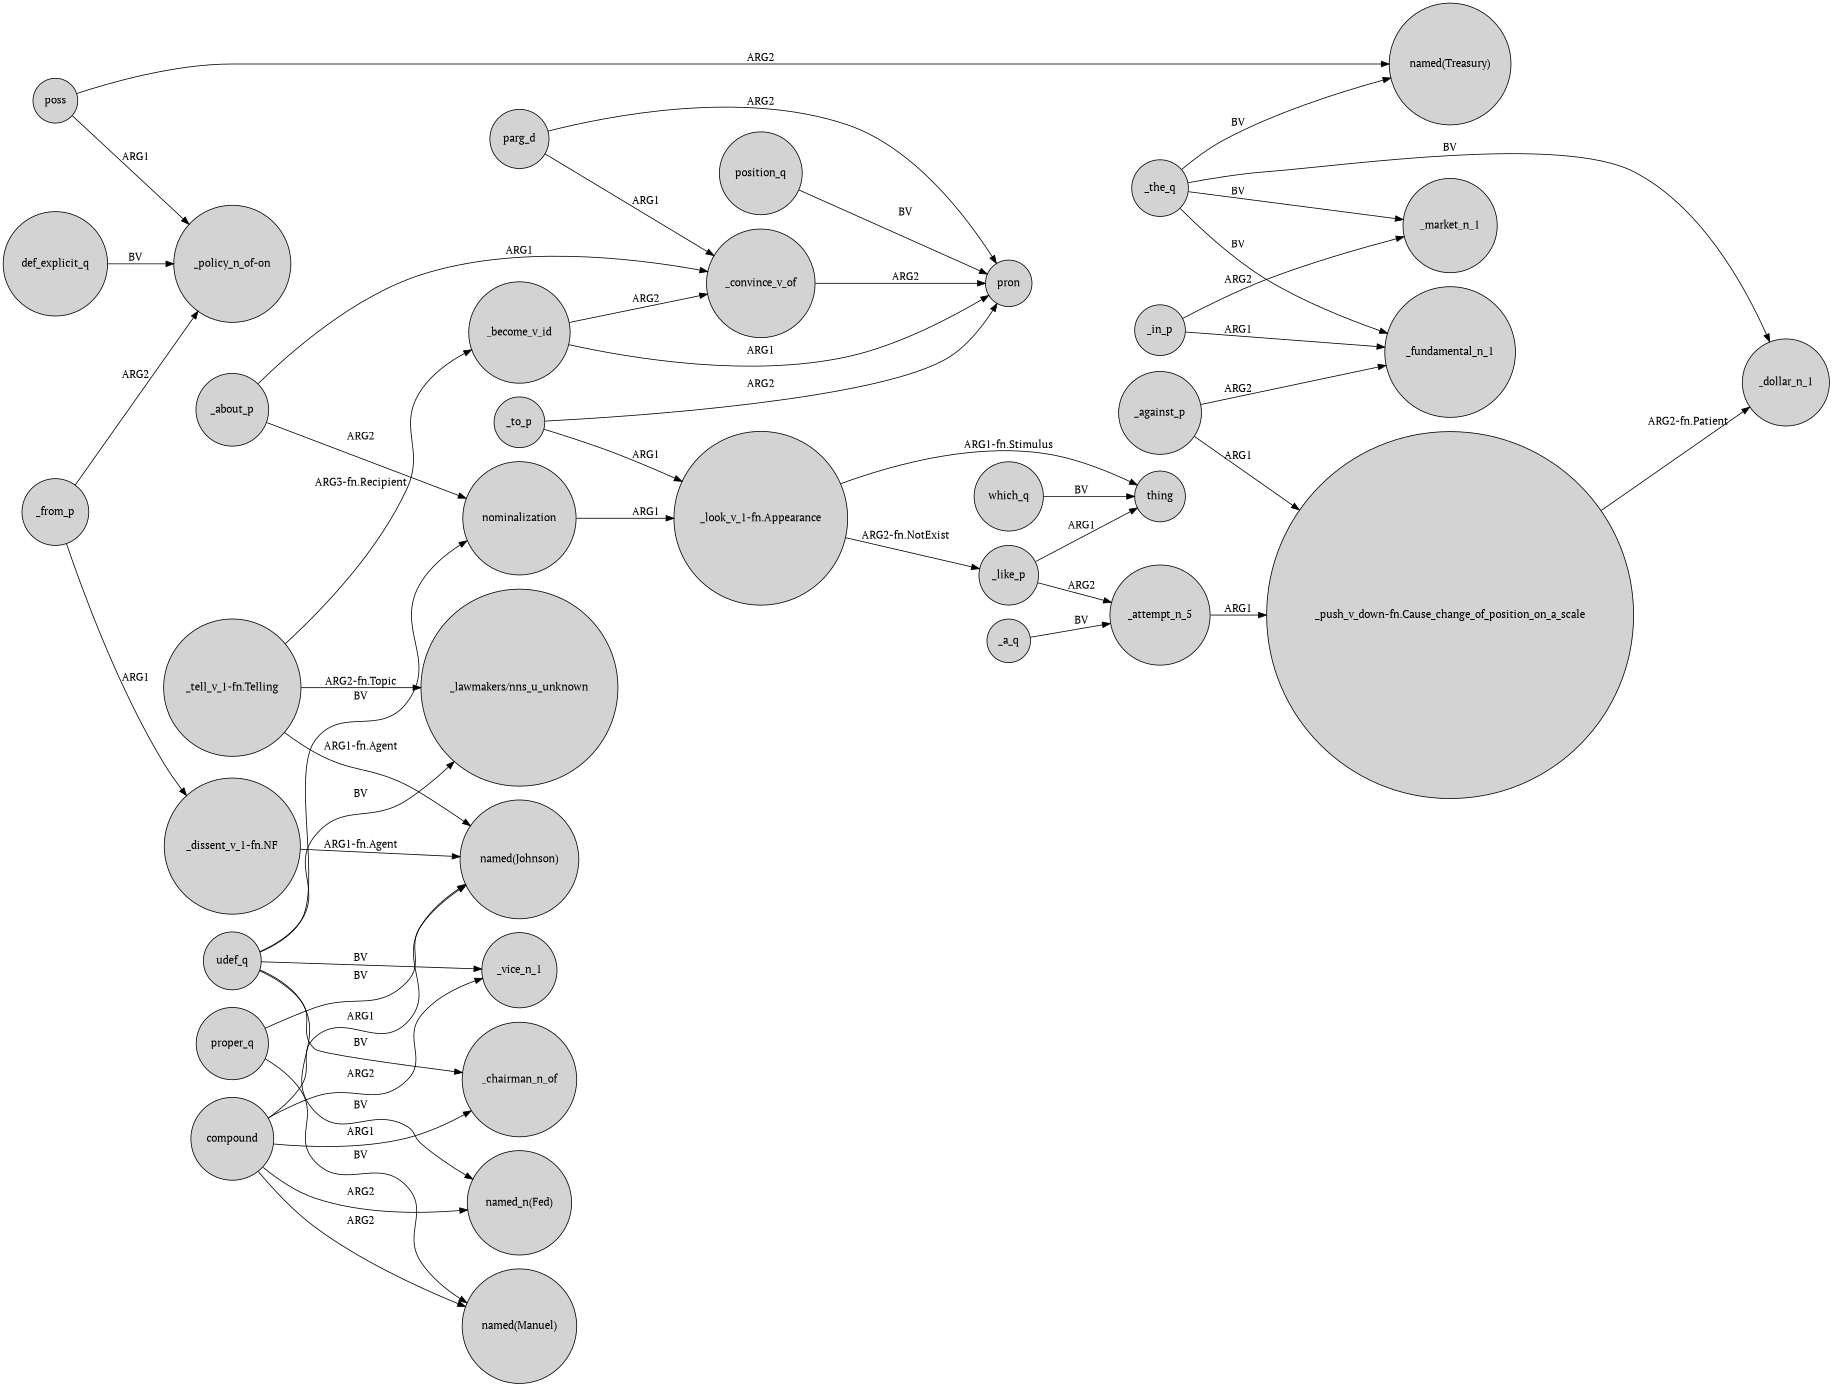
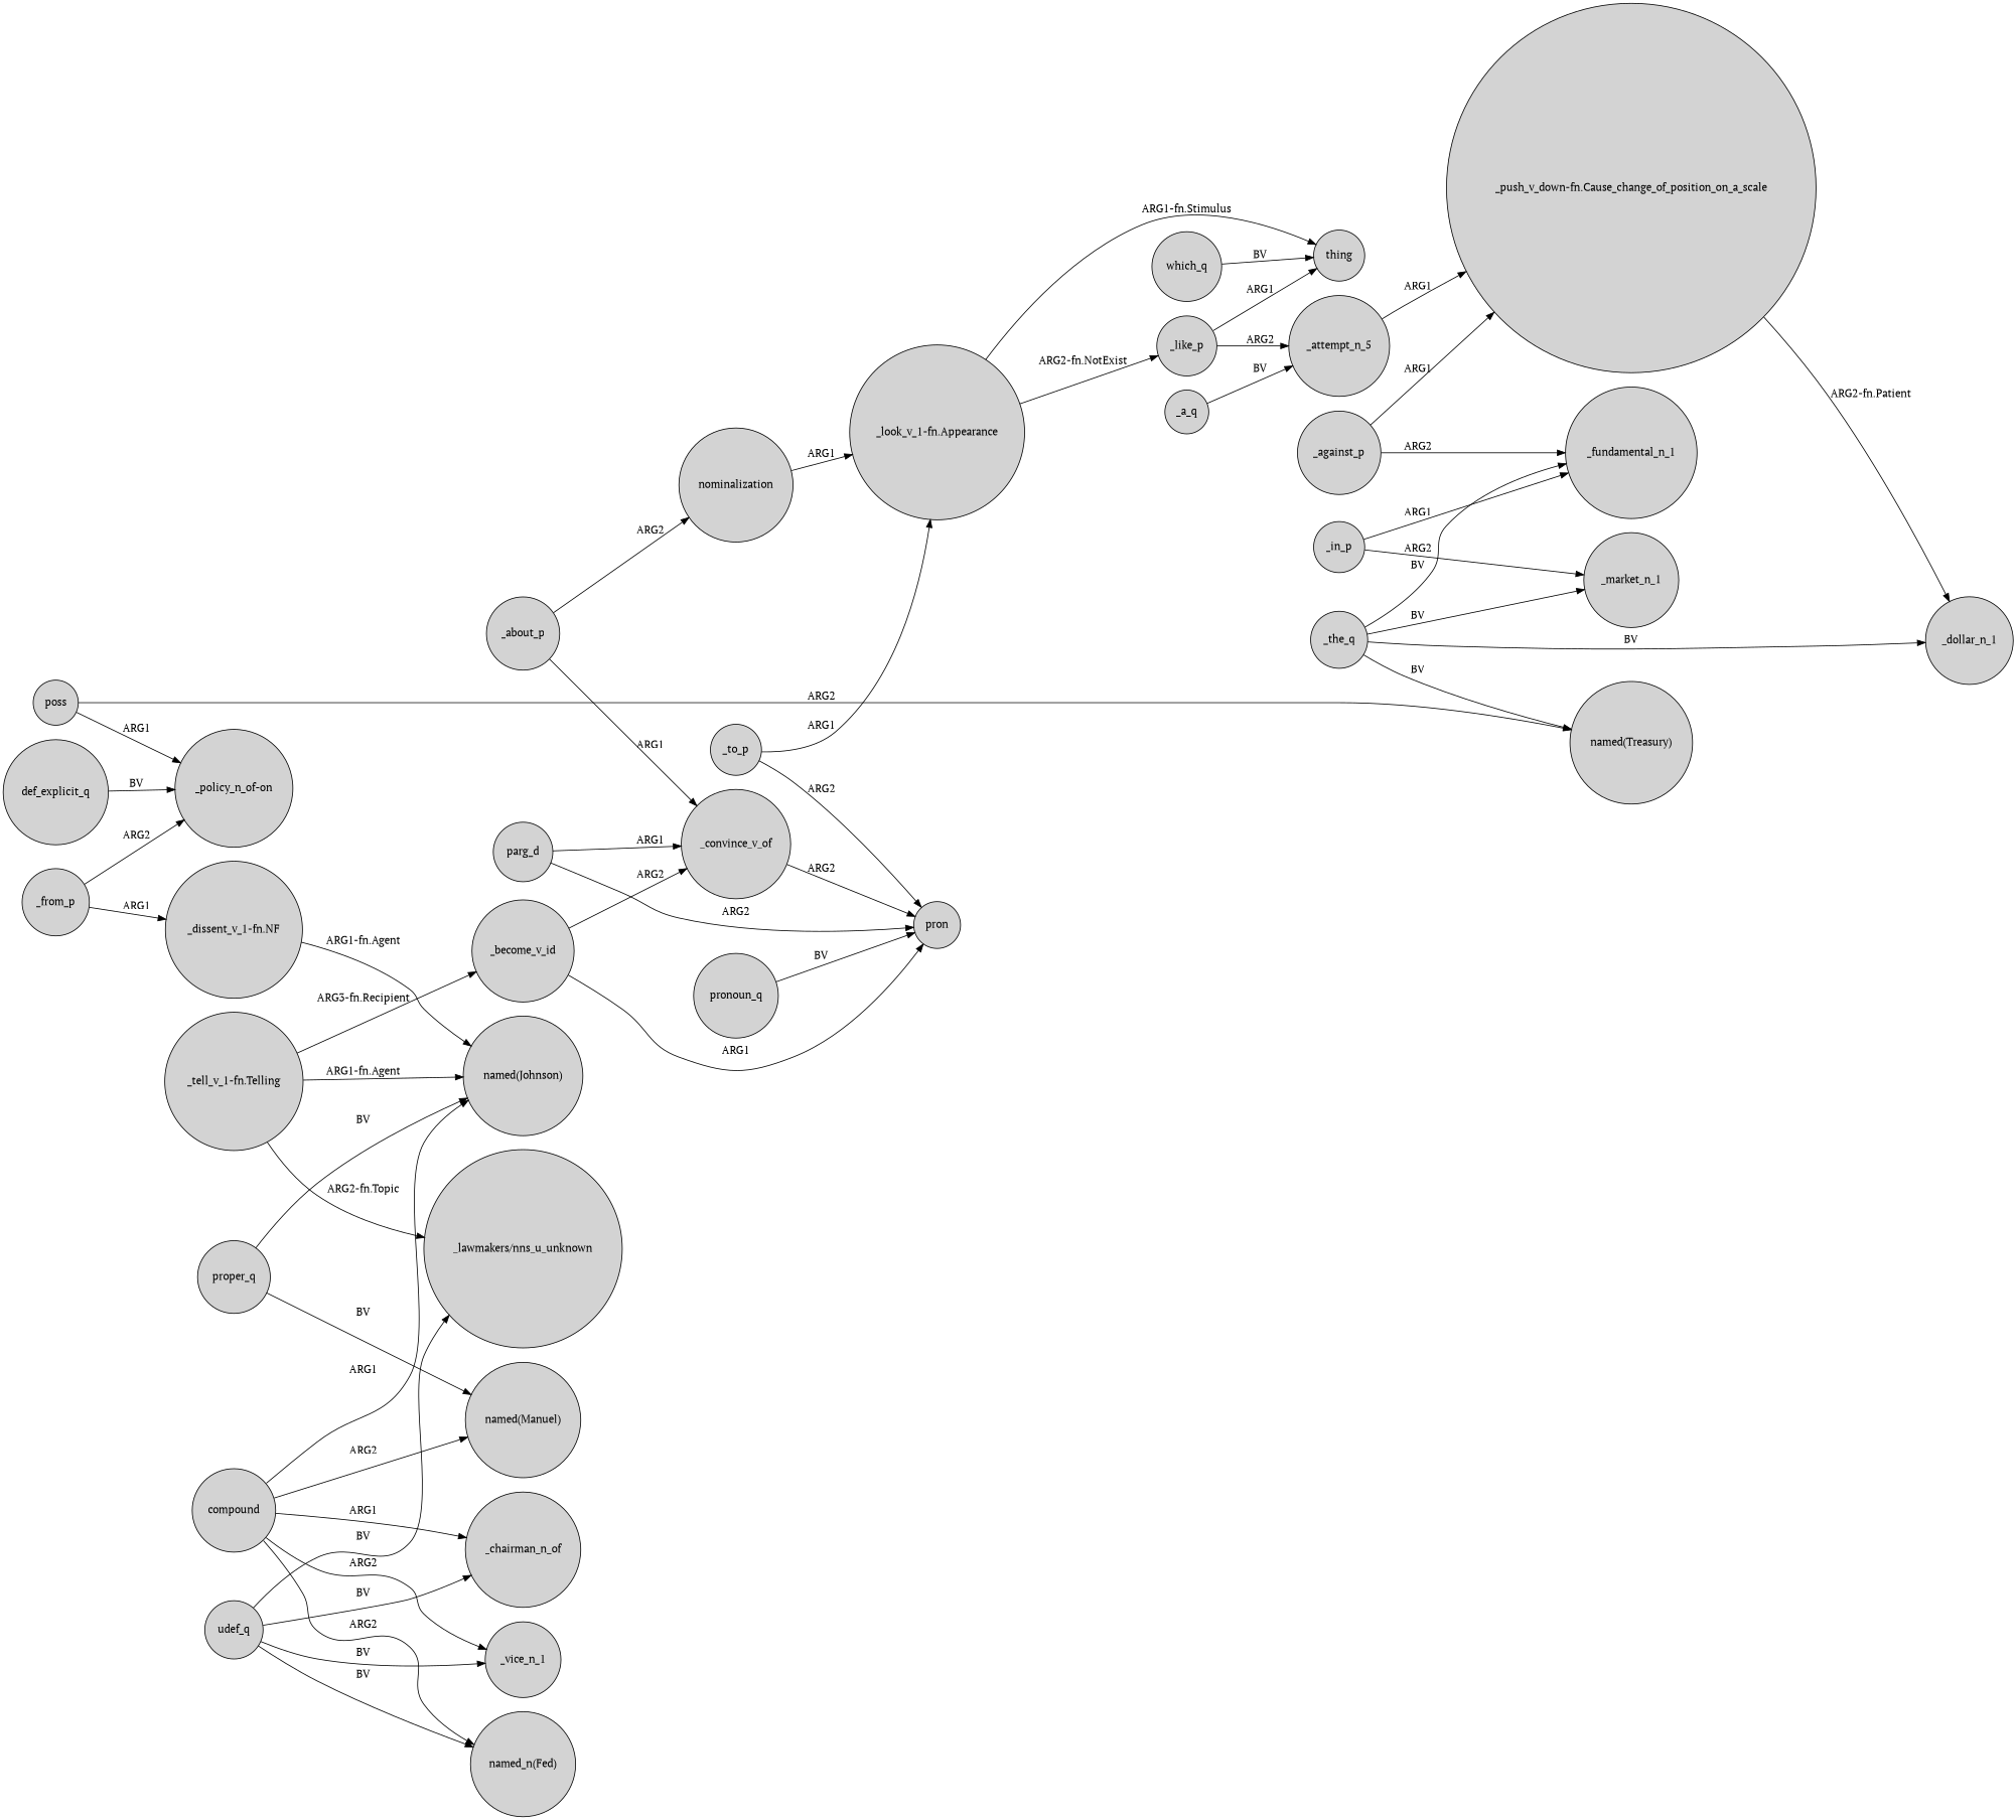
  digraph {
    fontname="PT Serif"
    rankdir=LR
    node [fontname="PT Serif" shape=circle style=filled]
    edge [fontname="PT Serif"]
    nominalization
    "_look_v_1-fn.Appearance"
    _like_p
    thing
    n5 [label=_attempt_n_5]
    "_tell_v_1-fn.Telling"
    _become_v_id
    "named(Johnson)"
    "_lawmakers/nns_u_unknown"
    pron
    _convince_v_of
    compound
    _vice_n_1
    "named(Manuel)"
    _chairman_n_of
    "named_n(Fed)"
    proper_q
    "_dissent_v_1-fn.NF"
    "_push_v_down-fn.Cause_change_of_position_on_a_scale"
    _dollar_n_1
    _about_p
    udef_q
    _in_p
    _fundamental_n_1
    _market_n_1
    _the_q
    "named(Treasury)"
    poss
    "_policy_n_of-on"
    def_explicit_q
    parg_d
    _a_q
    _against_p
-   pronoun_q [label=position_q]
+   pronoun_q
    _from_p
    _to_p
    which_q
    nominalization -> "_look_v_1-fn.Appearance" [label=ARG1]
    "_look_v_1-fn.Appearance" -> _like_p [label="ARG2-fn.NotExist"]
    "_look_v_1-fn.Appearance" -> thing [label="ARG1-fn.Stimulus"]
    _like_p -> thing [label=ARG1]
    _like_p -> n5 [label=ARG2]
    n5 -> "_push_v_down-fn.Cause_change_of_position_on_a_scale" [label=ARG1]
    "_tell_v_1-fn.Telling" -> _become_v_id [label="ARG3-fn.Recipient"]
    "_tell_v_1-fn.Telling" -> "named(Johnson)" [label="ARG1-fn.Agent"]
    "_tell_v_1-fn.Telling" -> "_lawmakers/nns_u_unknown" [label="ARG2-fn.Topic"]
    _become_v_id -> pron [label=ARG1]
    _become_v_id -> _convince_v_of [label=ARG2]
    _convince_v_of -> pron [label=ARG2]
    compound -> "named(Johnson)" [label=ARG1]
    compound -> _vice_n_1 [label=ARG2]
    compound -> "named(Manuel)" [label=ARG2]
    compound -> _chairman_n_of [label=ARG1]
    compound -> "named_n(Fed)" [label=ARG2]
    proper_q -> "named(Johnson)" [label=BV]
    proper_q -> "named(Manuel)" [label=BV]
    "_dissent_v_1-fn.NF" -> "named(Johnson)" [label="ARG1-fn.Agent"]
    "_push_v_down-fn.Cause_change_of_position_on_a_scale" -> _dollar_n_1 [label="ARG2-fn.Patient"]
    _about_p -> nominalization [label=ARG2]
    _about_p -> _convince_v_of [label=ARG1]
-   udef_q -> nominalization [label=BV]
    udef_q -> "_lawmakers/nns_u_unknown" [label=BV]
    udef_q -> _vice_n_1 [label=BV]
    udef_q -> _chairman_n_of [label=BV]
    udef_q -> "named_n(Fed)" [label=BV]
    _in_p -> _fundamental_n_1 [label=ARG1]
    _in_p -> _market_n_1 [label=ARG2]
    _the_q -> _dollar_n_1 [label=BV]
    _the_q -> _fundamental_n_1 [label=BV]
    _the_q -> _market_n_1 [label=BV]
    _the_q -> "named(Treasury)" [label=BV]
    poss -> "named(Treasury)" [label=ARG2]
    poss -> "_policy_n_of-on" [label=ARG1]
    def_explicit_q -> "_policy_n_of-on" [label=BV]
    parg_d -> pron [label=ARG2]
    parg_d -> _convince_v_of [label=ARG1]
    _a_q -> n5 [label=BV]
    _against_p -> "_push_v_down-fn.Cause_change_of_position_on_a_scale" [label=ARG1]
    _against_p -> _fundamental_n_1 [label=ARG2]
    pronoun_q -> pron [label=BV]
    _from_p -> "_dissent_v_1-fn.NF" [label=ARG1]
    _from_p -> "_policy_n_of-on" [label=ARG2]
    _to_p -> "_look_v_1-fn.Appearance" [label=ARG1]
    _to_p -> pron [label=ARG2]
    which_q -> thing [label=BV]
  }
